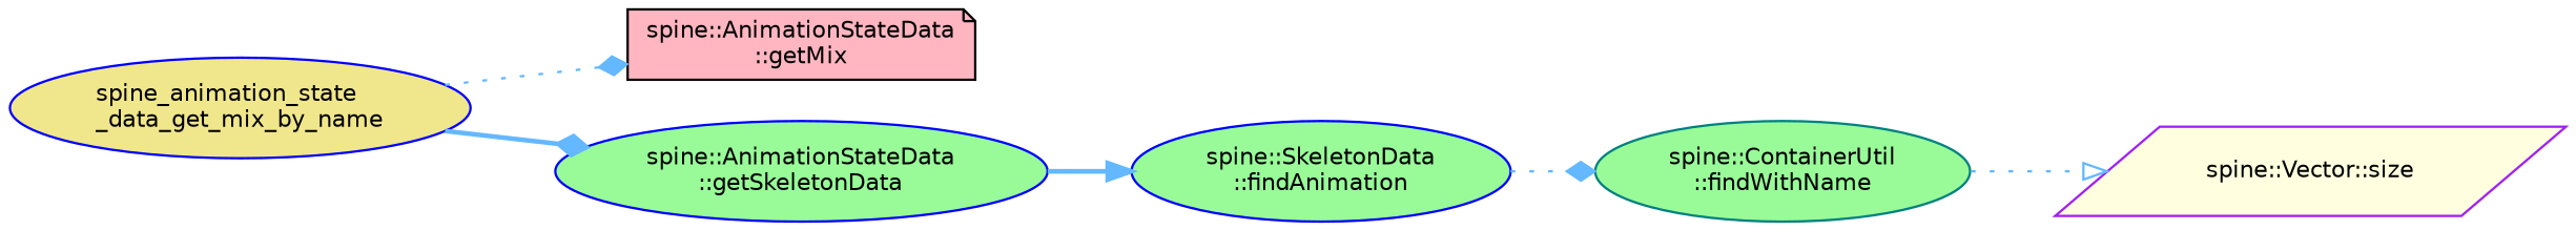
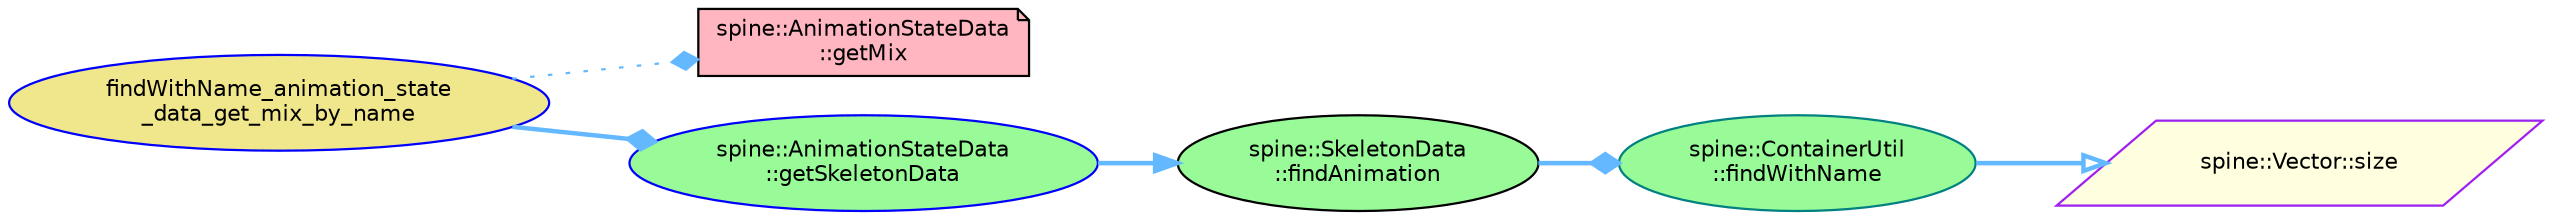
  digraph {
    rankdir=LR
    node [color=blue fillcolor=palegreen fontname=Helvetica fontsize=10 shape=ellipse style=filled]
    edge [arrowhead=diamond color=steelblue1 fontname=Helvetica fontsize=10 labelfontname=Helvetica labelfontsize=10 style=bold]
-   n1 [fillcolor=khaki fontcolor=black height=0.2 label="spine_animation_state\l_data_get_mix_by_name" width=0.4]
+   n1 [fillcolor=khaki fontcolor=black height=0.2 label="findWithName_animation_state\l_data_get_mix_by_name" width=0.4]
    n2 [color=black fillcolor=lightpink height=0.2 label="spine::AnimationStateData\l::getMix" shape=note width=0.4]
    n3 [height=0.2 label="spine::AnimationStateData\l::getSkeletonData" width=0.4]
-   n4 [height=0.2 label="spine::SkeletonData\l::findAnimation" width=0.4]
+   n4 [color=black height=0.2 label="spine::SkeletonData\l::findAnimation" width=0.4]
    n5 [color=teal height=0.2 label="spine::ContainerUtil\l::findWithName" width=0.4]
    n6 [color=purple fillcolor=lightyellow height=0.2 label="spine::Vector::size" shape=parallelogram width=0.4]
    n1 -> n2 [style=dotted]
    n1 -> n3
    n3 -> n4 [arrowhead=normal]
-   n4 -> n5 [style=dotted]
-   n5 -> n6 [arrowhead=onormal style=dotted]
+   n4 -> n5
+   n5 -> n6 [arrowhead=onormal]
  }
